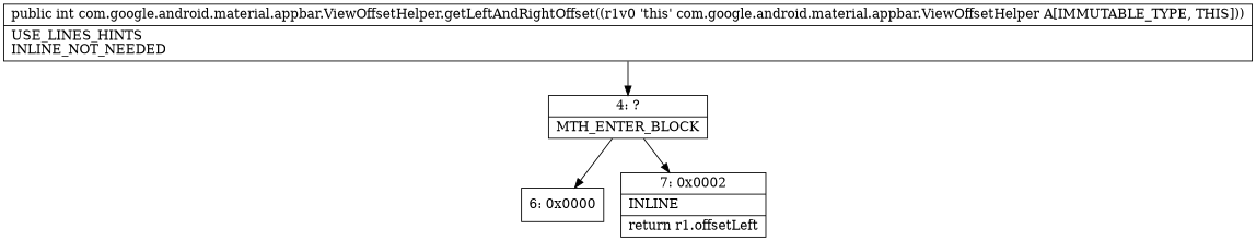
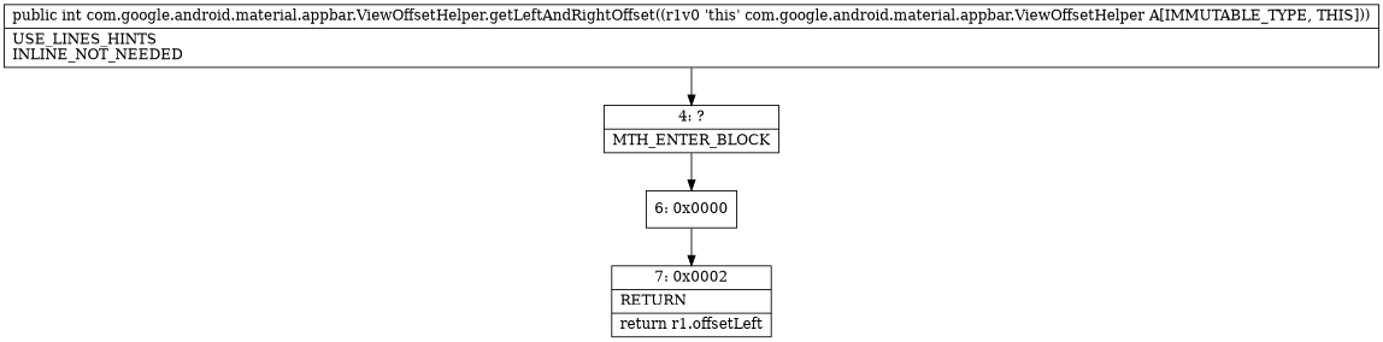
  digraph {
    node [shape=record]
    n1 [label="{4\:\ ?|MTH_ENTER_BLOCK\l}"]
    n2 [label="{6\:\ 0x0000}"]
-   n3 [label="{7\:\ 0x0002|INLINE\l|return r1.offsetLeft\l}"]
+   n3 [label="{7\:\ 0x0002|RETURN\l|return r1.offsetLeft\l}"]
    n4 [label="{public int com.google.android.material.appbar.ViewOffsetHelper.getLeftAndRightOffset((r1v0 'this' com.google.android.material.appbar.ViewOffsetHelper A[IMMUTABLE_TYPE, THIS]))  | USE_LINES_HINTS\lINLINE_NOT_NEEDED\l}"]
    n1 -> n2
-   n1 -> n3
+   n2 -> n3
    n4 -> n1
  }
